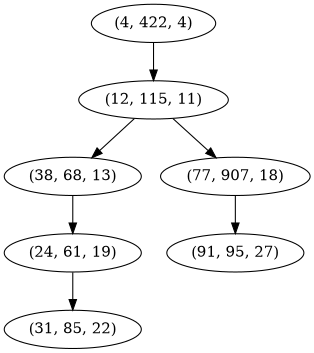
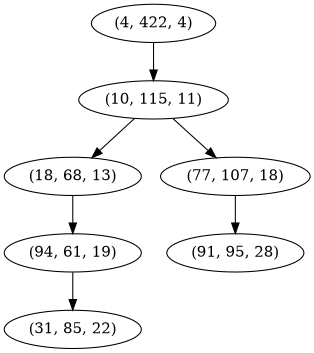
  digraph {
    n1 [label="(4, 422, 4)"]
-   "(12, 115, 11)"
-   "(18, 68, 13)" [label="(38, 68, 13)"]
-   "(77, 107, 18)" [label="(77, 907, 18)"]
-   "(24, 61, 19)"
-   "(91, 95, 28)" [label="(91, 95, 27)"]
+   "(12, 115, 11)" [label="(10, 115, 11)"]
+   "(18, 68, 13)"
+   "(77, 107, 18)"
+   "(24, 61, 19)" [label="(94, 61, 19)"]
+   "(91, 95, 28)"
    n7 [label="(31, 85, 22)"]
    n1 -> "(12, 115, 11)"
    "(12, 115, 11)" -> "(18, 68, 13)"
    "(12, 115, 11)" -> "(77, 107, 18)"
    "(18, 68, 13)" -> "(24, 61, 19)"
    "(77, 107, 18)" -> "(91, 95, 28)"
    "(24, 61, 19)" -> n7
  }
